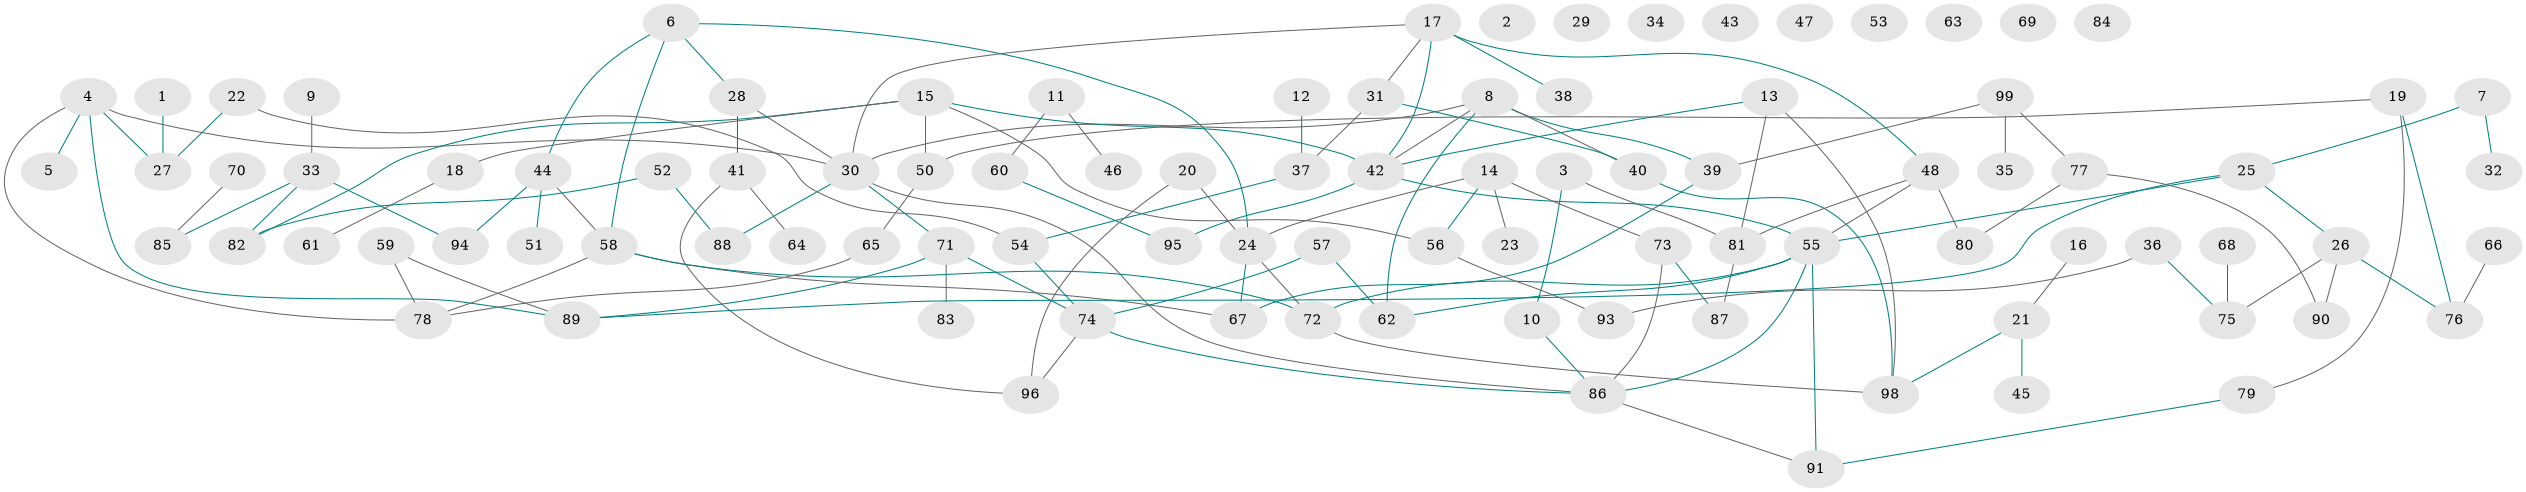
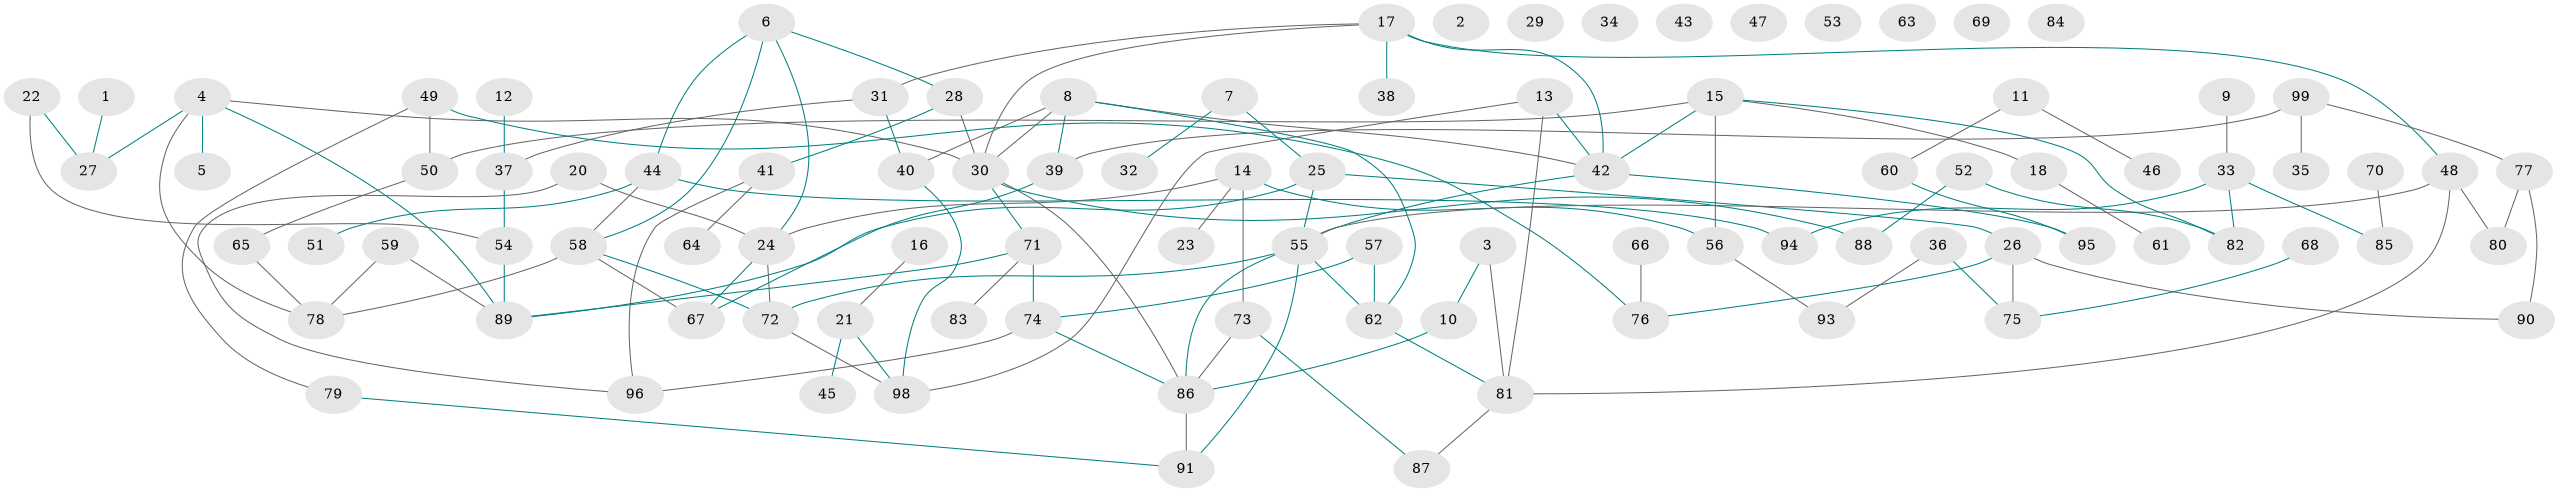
  graph {
    node [color=gray90 style=filled]
    edge [color=teal]
    1
    27
    2
    3
    10
    81
    86
    87
    4
    5
    30
    78
    89
    71
    88
    6
    24
    28
    44
    58
    67
    72
    41
    94
    51
    7
    25
    32
    26
    55
    8
    39
    40
    42
    62
    n36 [label=98]
    95
    9
    33
    82
    85
    91
    11
    46
    60
    12
    37
    54
    13
    14
    23
    56
    73
    93
    15
    18
    50
    61
    65
    16
    21
    45
    17
    31
    38
    48
    80
    n68 [label=99]
    35
    77
    90
    20
    96
    22
    74
    75
    76
    64
    29
    83
    34
    36
    43
    47
-   49 [label=19]
+   49
    79
    52
    53
    57
    59
    63
    66
    68
    69
    70
    84
    1 -- 27
    3 -- 10
    3 -- 81 [color=gray40]
    10 -- 86
    81 -- 87 [color=gray40]
    86 -- 91 [color=gray40]
    4 -- 27
    4 -- 5
    4 -- 30 [color=gray40]
    4 -- 78 [color=gray40]
    4 -- 89
    30 -- 86 [color=gray40]
    30 -- 71
    30 -- 88
    71 -- 89
    71 -- 74
    71 -- 83 [color=gray40]
    6 -- 24
    6 -- 28
    6 -- 44
    6 -- 58
    24 -- 67
    24 -- 72 [color=gray40]
    28 -- 30 [color=gray40]
    28 -- 41
    44 -- 58 [color=gray40]
    44 -- 94
    44 -- 51
    58 -- 78 [color=gray40]
    58 -- 67 [color=gray40]
    58 -- 72
    72 -- n36 [color=gray40]
    41 -- 96 [color=gray40]
    41 -- 64 [color=gray40]
    7 -- 25
    7 -- 32
    25 -- 89
    25 -- 26
    25 -- 55
    26 -- 90 [color=gray40]
    26 -- 75 [color=gray40]
    26 -- 76
    55 -- 86
    55 -- 72
    55 -- 62
    55 -- 91
    8 -- 30 [color=gray40]
    8 -- 39
    8 -- 40 [color=gray40]
    8 -- 42 [color=gray40]
    8 -- 62
    39 -- 67
    40 -- n36
    42 -- 55
    42 -- 95
+   62 -- 81
    9 -- 33 [color=gray40]
    33 -- 94
    33 -- 82
    33 -- 85
    11 -- 46 [color=gray40]
    11 -- 60 [color=gray40]
    60 -- 95
    12 -- 37
    37 -- 54
-   54 -- 74
+   54 -- 89
    13 -- 81 [color=gray40]
    13 -- 42
    13 -- n36 [color=gray40]
    14 -- 24 [color=gray40]
    14 -- 23 [color=gray40]
    14 -- 56
    14 -- 73 [color=gray40]
    56 -- 93 [color=gray40]
    73 -- 86 [color=gray40]
    73 -- 87
    15 -- 42
    15 -- 82
    15 -- 56 [color=gray40]
    15 -- 18 [color=gray40]
    15 -- 50 [color=gray40]
    18 -- 61 [color=gray40]
    50 -- 65 [color=gray40]
    65 -- 78 [color=gray40]
    16 -- 21 [color=gray40]
    21 -- n36
    21 -- 45
    17 -- 30 [color=gray40]
    17 -- 42
    17 -- 31 [color=gray40]
    17 -- 38
    17 -- 48
    31 -- 40
    31 -- 37 [color=gray40]
    48 -- 81 [color=gray40]
    48 -- 55 [color=gray40]
    48 -- 80 [color=gray40]
    n68 -- 39 [color=gray40]
    n68 -- 35 [color=gray40]
    n68 -- 77 [color=gray40]
    77 -- 80 [color=gray40]
    77 -- 90 [color=gray40]
    20 -- 24 [color=gray40]
    20 -- 96 [color=gray40]
    22 -- 27
    22 -- 54 [color=gray40]
    74 -- 86
    74 -- 96 [color=gray40]
    36 -- 93 [color=gray40]
    36 -- 75
    49 -- 50 [color=gray40]
    49 -- 76
    49 -- 79 [color=gray40]
    79 -- 91
    52 -- 88
    52 -- 82
    57 -- 62
    57 -- 74
    59 -- 78 [color=gray40]
    59 -- 89 [color=gray40]
    66 -- 76 [color=gray40]
    68 -- 75
    70 -- 85 [color=gray40]
  }
